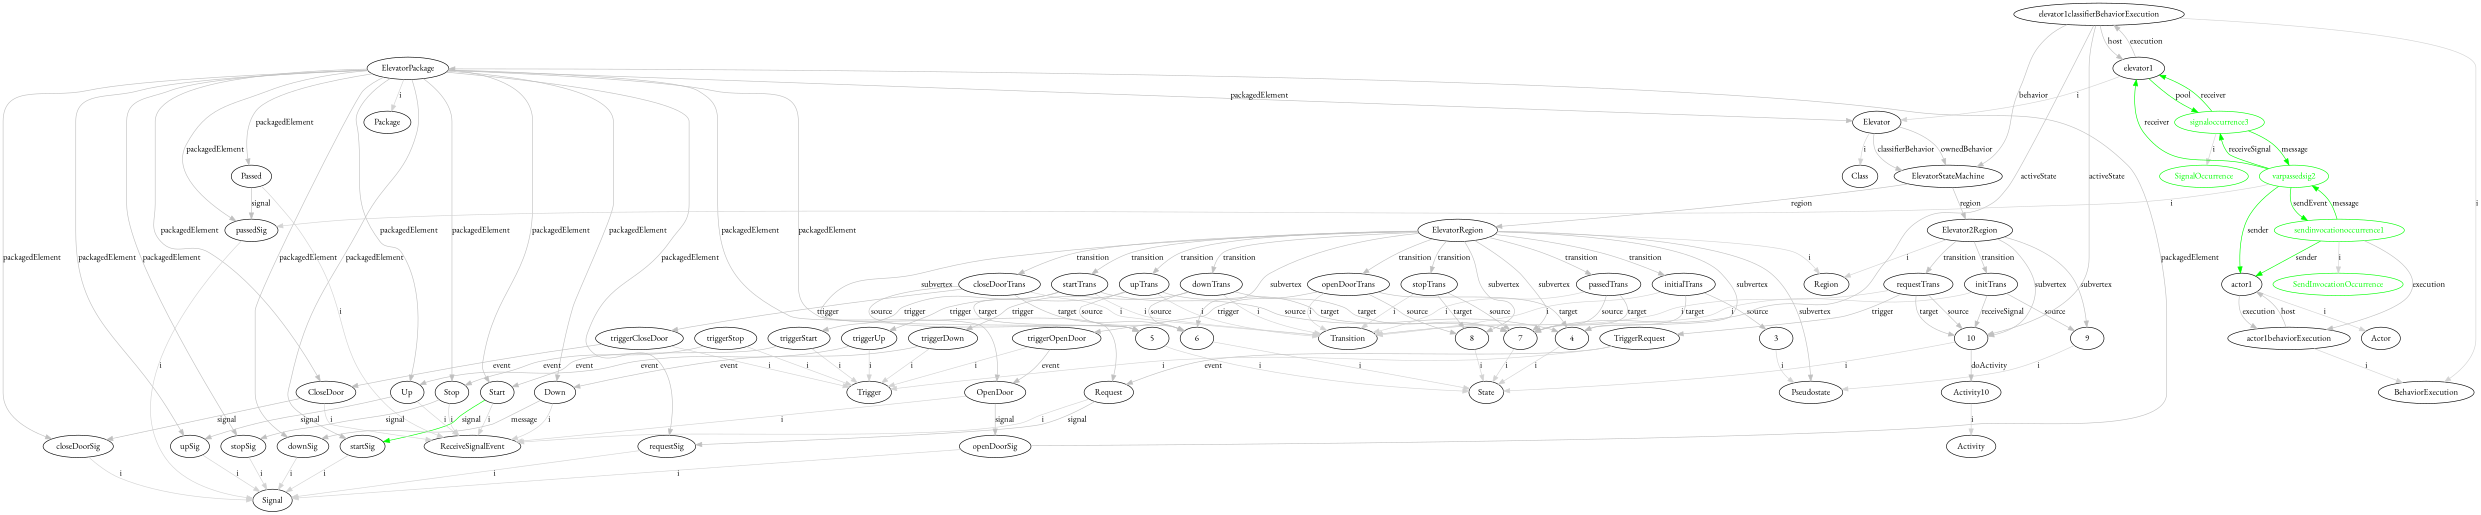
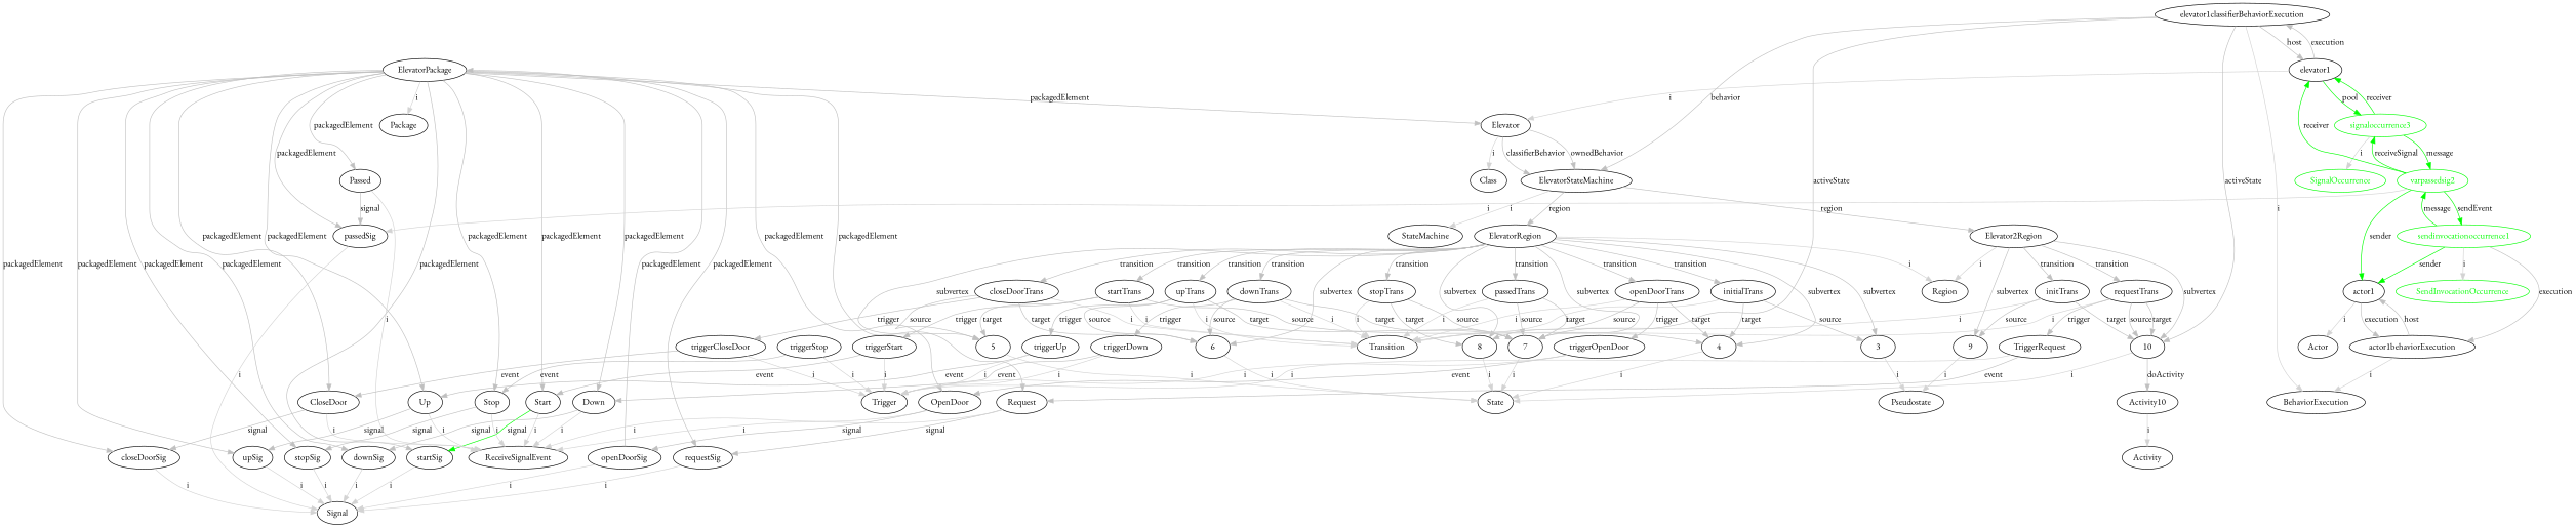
  digraph {
    fontname="EB Garamond"
    node [fontname="EB Garamond"]
    edge [color=grey fontname="EB Garamond"]
    ElevatorPackage
    Package
    Elevator
    Start
    CloseDoor
    Up
    Down
    Passed
    Stop
    OpenDoor
    Request
    startSig
    closeDoorSig
    upSig
    downSig
    passedSig
    stopSig
    requestSig
    Class
    ElevatorStateMachine
    ReceiveSignalEvent
    openDoorSig
    Signal
+   StateMachine
    ElevatorRegion
    Elevator2Region
    Region
    4
    5
    8
    7
    6
    3
    initialTrans
    startTrans
    closeDoorTrans
    upTrans
    downTrans
    passedTrans
    stopTrans
    openDoorTrans
    9
    10
    initTrans
    requestTrans
    State
    Pseudostate
    Transition
    triggerStart
    triggerCloseDoor
    triggerUp
    triggerDown
    triggerOpenDoor
    Trigger
    triggerStop
    Activity10
    TriggerRequest
    Activity
    elevator1
    elevator1classifierBehaviorExecution
    signaloccurrence3 [color=green fontcolor=green]
    BehaviorExecution
    varpassedsig2 [color=green fontcolor=green]
    SignalOccurrence [color=green fontcolor=green]
    actor1
    Actor
    actor1behaviorExecution
    sendinvocationoccurrence1 [color=green fontcolor=green]
    SendInvocationOccurrence [color=green fontcolor=green]
    ElevatorPackage -> Package [color=lightgrey label=i]
    ElevatorPackage -> Elevator [label=packagedElement]
    ElevatorPackage -> Start [label=packagedElement]
    ElevatorPackage -> CloseDoor [label=packagedElement]
    ElevatorPackage -> Up [label=packagedElement]
    ElevatorPackage -> Down [label=packagedElement]
    ElevatorPackage -> Passed [label=packagedElement]
    ElevatorPackage -> Stop [label=packagedElement]
    ElevatorPackage -> OpenDoor [label=packagedElement]
    ElevatorPackage -> Request [label=packagedElement]
    ElevatorPackage -> startSig [label=packagedElement]
    ElevatorPackage -> closeDoorSig [label=packagedElement]
    ElevatorPackage -> upSig [label=packagedElement]
    ElevatorPackage -> downSig [label=packagedElement]
    ElevatorPackage -> passedSig [label=packagedElement]
    ElevatorPackage -> stopSig [label=packagedElement]
    ElevatorPackage -> requestSig [label=packagedElement]
    Elevator -> Class [color=lightgrey label=i]
    Elevator -> ElevatorStateMachine [label=classifierBehavior]
    Elevator -> ElevatorStateMachine [label=ownedBehavior]
    Start -> startSig [color=green label=signal]
    Start -> ReceiveSignalEvent [color=lightgrey label=i]
    CloseDoor -> closeDoorSig [label=signal]
    CloseDoor -> ReceiveSignalEvent [color=lightgrey label=i]
    Up -> upSig [label=signal]
    Up -> ReceiveSignalEvent [color=lightgrey label=i]
-   Down -> downSig [label=message]
+   Down -> downSig [label=signal]
    Down -> ReceiveSignalEvent [color=lightgrey label=i]
    Passed -> passedSig [label=signal]
    Passed -> ReceiveSignalEvent [color=lightgrey label=i]
    Stop -> stopSig [label=signal]
    Stop -> ReceiveSignalEvent [color=lightgrey label=i]
    OpenDoor -> ReceiveSignalEvent [color=lightgrey label=i]
    OpenDoor -> openDoorSig [label=signal]
    Request -> requestSig [label=signal]
    Request -> ReceiveSignalEvent [color=lightgrey label=i]
    startSig -> Signal [color=lightgrey label=i]
    closeDoorSig -> Signal [color=lightgrey label=i]
    upSig -> Signal [color=lightgrey label=i]
    downSig -> Signal [color=lightgrey label=i]
    passedSig -> Signal [color=lightgrey label=i]
    stopSig -> Signal [color=lightgrey label=i]
    requestSig -> Signal [color=lightgrey label=i]
+   ElevatorStateMachine -> StateMachine [color=lightgrey label=i]
    ElevatorStateMachine -> ElevatorRegion [label=region]
    ElevatorStateMachine -> Elevator2Region [label=region]
    openDoorSig -> ElevatorPackage [label=packagedElement]
    openDoorSig -> Signal [color=lightgrey label=i]
    ElevatorRegion -> Region [color=lightgrey label=i]
    ElevatorRegion -> 4 [label=subvertex]
    ElevatorRegion -> 5 [label=subvertex]
    ElevatorRegion -> 8 [label=subvertex]
    ElevatorRegion -> 7 [label=subvertex]
    ElevatorRegion -> 6 [label=subvertex]
-   ElevatorRegion -> Pseudostate [label=subvertex]
+   ElevatorRegion -> 3 [label=subvertex]
    ElevatorRegion -> initialTrans [label=transition]
    ElevatorRegion -> startTrans [label=transition]
    ElevatorRegion -> closeDoorTrans [label=transition]
    ElevatorRegion -> upTrans [label=transition]
    ElevatorRegion -> downTrans [label=transition]
    ElevatorRegion -> passedTrans [label=transition]
    ElevatorRegion -> stopTrans [label=transition]
    ElevatorRegion -> openDoorTrans [label=transition]
    Elevator2Region -> Region [color=lightgrey label=i]
    Elevator2Region -> 9 [label=subvertex]
    Elevator2Region -> 10 [label=subvertex]
    Elevator2Region -> initTrans [label=transition]
    Elevator2Region -> requestTrans [label=transition]
    4 -> State [color=lightgrey label=i]
    5 -> State [color=lightgrey label=i]
    8 -> State [color=lightgrey label=i]
    7 -> State [color=lightgrey label=i]
    6 -> State [color=lightgrey label=i]
    3 -> Pseudostate [color=lightgrey label=i]
    initialTrans -> 4 [label=target]
    initialTrans -> 3 [label=source]
    initialTrans -> Transition [color=lightgrey label=i]
    startTrans -> 4 [label=source]
    startTrans -> 5 [label=target]
    startTrans -> Transition [color=lightgrey label=i]
    startTrans -> triggerStart [label=trigger]
    closeDoorTrans -> 5 [label=source]
    closeDoorTrans -> 6 [label=target]
    closeDoorTrans -> Transition [color=lightgrey label=i]
    closeDoorTrans -> triggerCloseDoor [label=trigger]
    upTrans -> 7 [label=target]
    upTrans -> 6 [label=source]
    upTrans -> Transition [color=lightgrey label=i]
    upTrans -> triggerUp [label=trigger]
    downTrans -> 7 [label=target]
    downTrans -> 6 [label=source]
    downTrans -> Transition [color=lightgrey label=i]
    downTrans -> triggerDown [label=trigger]
    passedTrans -> 7 [label=source]
    passedTrans -> 7 [label=target]
    passedTrans -> Transition [color=lightgrey label=i]
    stopTrans -> 8 [label=target]
    stopTrans -> 7 [label=source]
    stopTrans -> Transition [color=lightgrey label=i]
    openDoorTrans -> 4 [label=target]
    openDoorTrans -> 8 [label=source]
    openDoorTrans -> Transition [color=lightgrey label=i]
    openDoorTrans -> triggerOpenDoor [label=trigger]
    9 -> Pseudostate [color=lightgrey label=i]
    10 -> State [color=lightgrey label=i]
    10 -> Activity10 [label=doActivity]
    initTrans -> 9 [label=source]
-   initTrans -> 10 [label=receiveSignal]
+   initTrans -> 10 [label=target]
    initTrans -> Transition [color=lightgrey label=i]
    requestTrans -> 10 [label=source]
    requestTrans -> 10 [label=target]
    requestTrans -> Transition [color=lightgrey label=i]
    requestTrans -> TriggerRequest [label=trigger]
    triggerStart -> Start [label=event]
    triggerStart -> Trigger [color=lightgrey label=i]
    triggerCloseDoor -> CloseDoor [label=event]
    triggerCloseDoor -> Trigger [color=lightgrey label=i]
    triggerUp -> Up [label=event]
    triggerUp -> Trigger [color=lightgrey label=i]
    triggerDown -> Down [label=event]
    triggerDown -> Trigger [color=lightgrey label=i]
    triggerOpenDoor -> OpenDoor [label=event]
    triggerOpenDoor -> Trigger [color=lightgrey label=i]
    triggerStop -> Stop [label=event]
    triggerStop -> Trigger [color=lightgrey label=i]
    Activity10 -> Activity [color=lightgrey label=i]
    TriggerRequest -> Request [label=event]
    TriggerRequest -> Trigger [color=lightgrey label=i]
    elevator1 -> Elevator [color=lightgrey label=i]
    elevator1 -> elevator1classifierBehaviorExecution [label=execution]
    elevator1 -> signaloccurrence3 [color=green label=pool]
    elevator1classifierBehaviorExecution -> ElevatorStateMachine [label=behavior]
    elevator1classifierBehaviorExecution -> 7 [label=activeState]
    elevator1classifierBehaviorExecution -> 10 [label=activeState]
    elevator1classifierBehaviorExecution -> elevator1 [label=host]
    elevator1classifierBehaviorExecution -> BehaviorExecution [color=lightgrey label=i]
    signaloccurrence3 -> elevator1 [color=green label=receiver]
    signaloccurrence3 -> varpassedsig2 [color=green label=message]
    signaloccurrence3 -> SignalOccurrence [color=lightgrey label=i]
    varpassedsig2 -> passedSig [color=lightgrey label=i]
    varpassedsig2 -> elevator1 [color=green label=receiver]
    varpassedsig2 -> signaloccurrence3 [color=green label=receiveSignal]
    varpassedsig2 -> actor1 [color=green label=sender]
    varpassedsig2 -> sendinvocationoccurrence1 [color=green label=sendEvent]
    actor1 -> Actor [color=lightgrey label=i]
    actor1 -> actor1behaviorExecution [label=execution]
    actor1behaviorExecution -> BehaviorExecution [color=lightgrey label=i]
    actor1behaviorExecution -> actor1 [label=host]
    sendinvocationoccurrence1 -> varpassedsig2 [color=green label=message]
    sendinvocationoccurrence1 -> actor1 [color=green label=sender]
    sendinvocationoccurrence1 -> actor1behaviorExecution [label=execution]
    sendinvocationoccurrence1 -> SendInvocationOccurrence [color=lightgrey label=i]
  }
